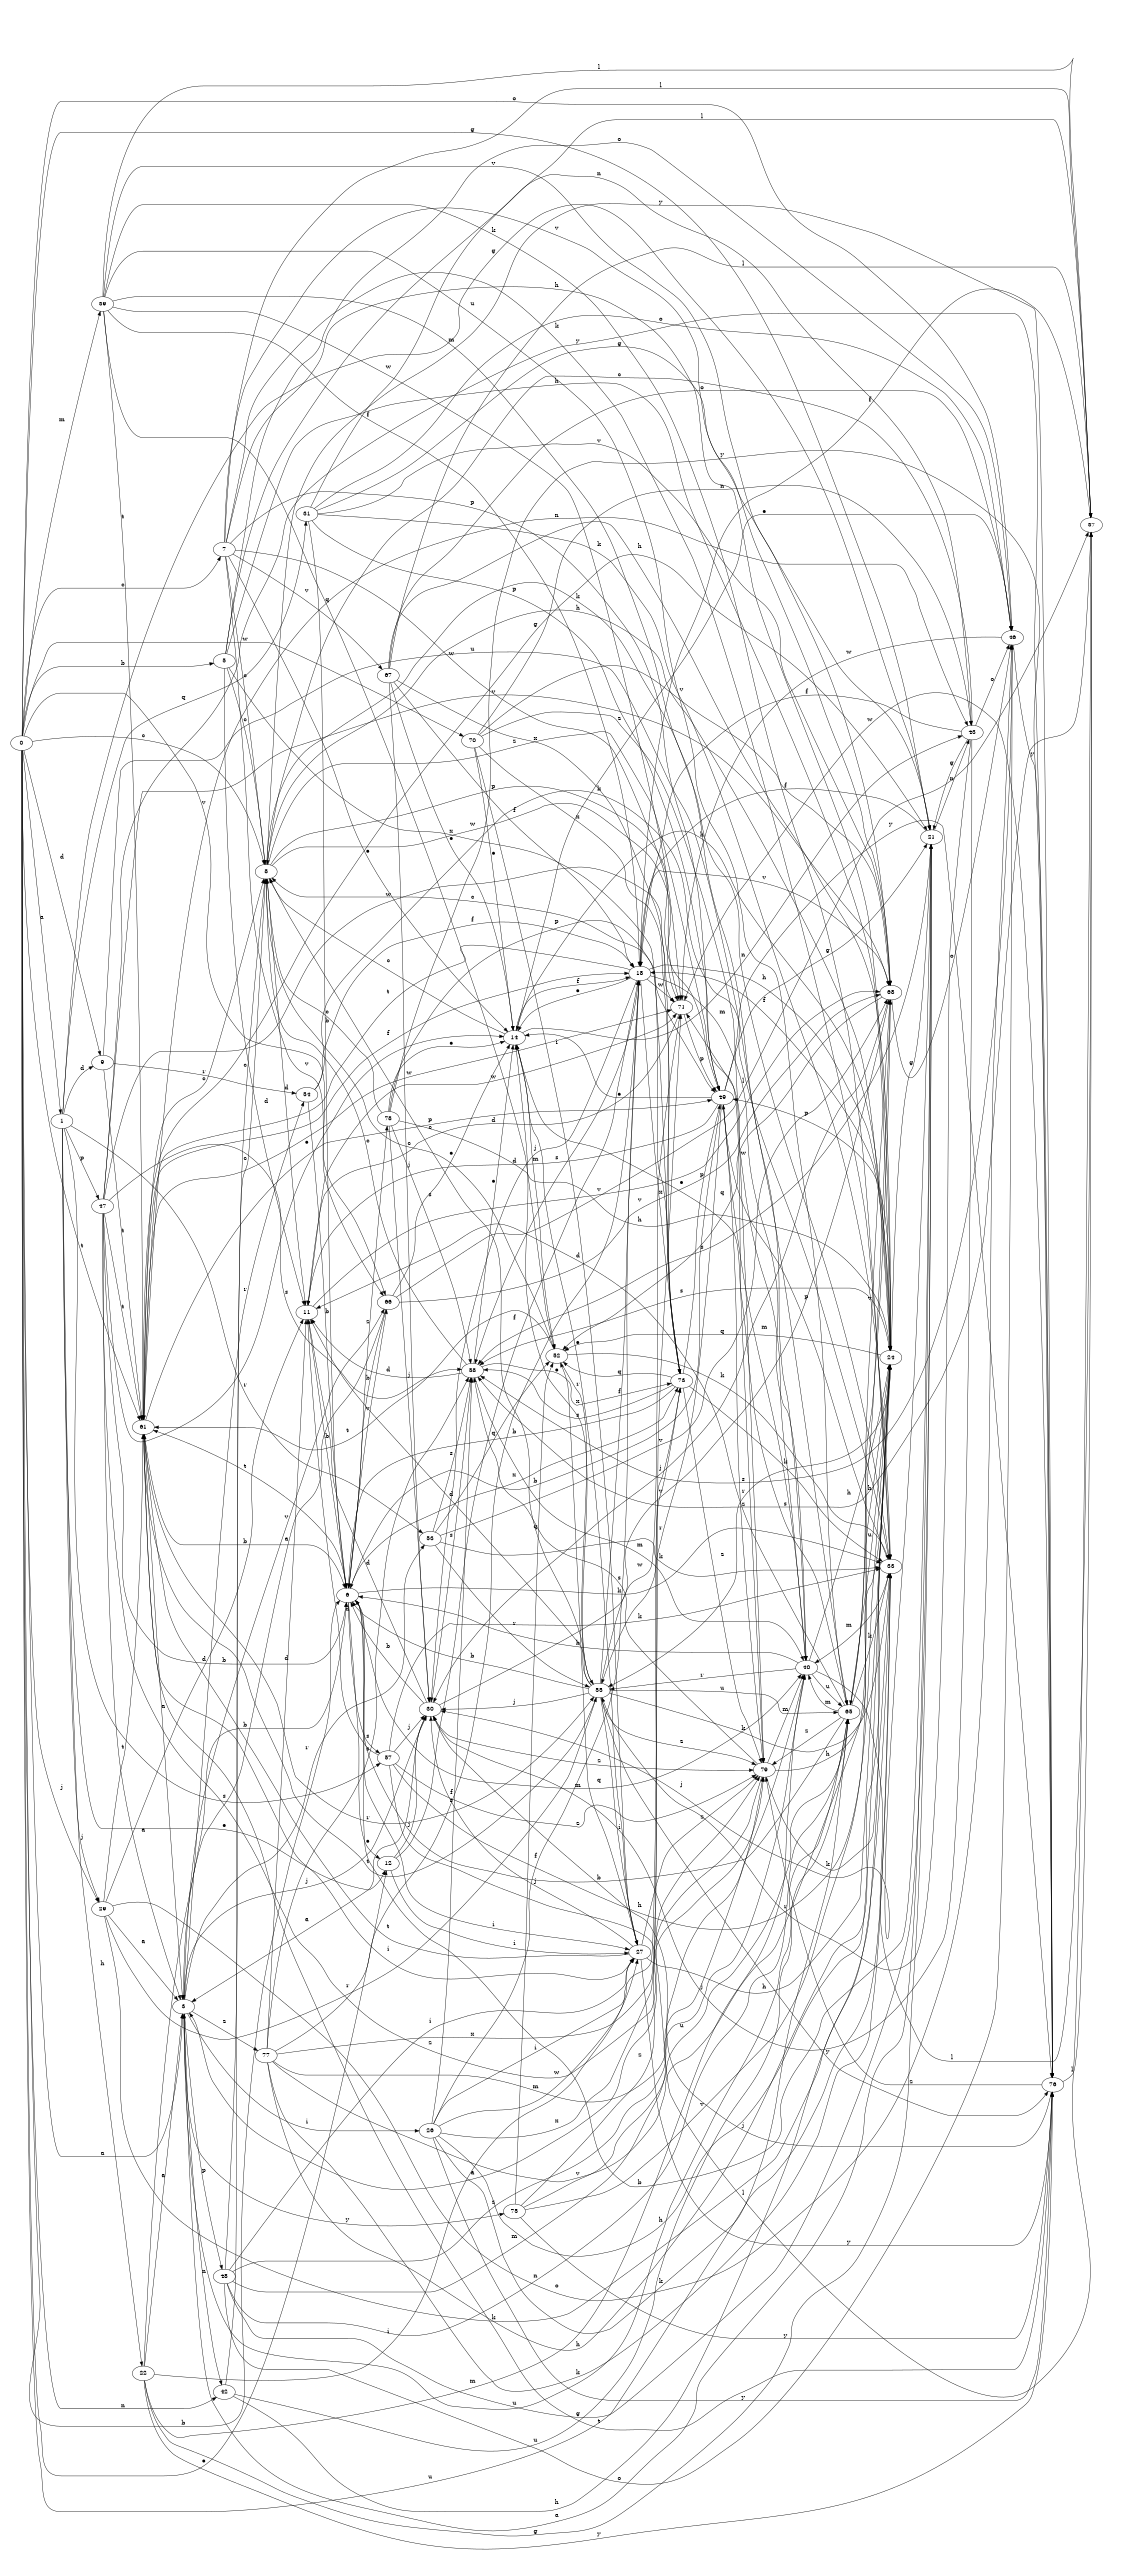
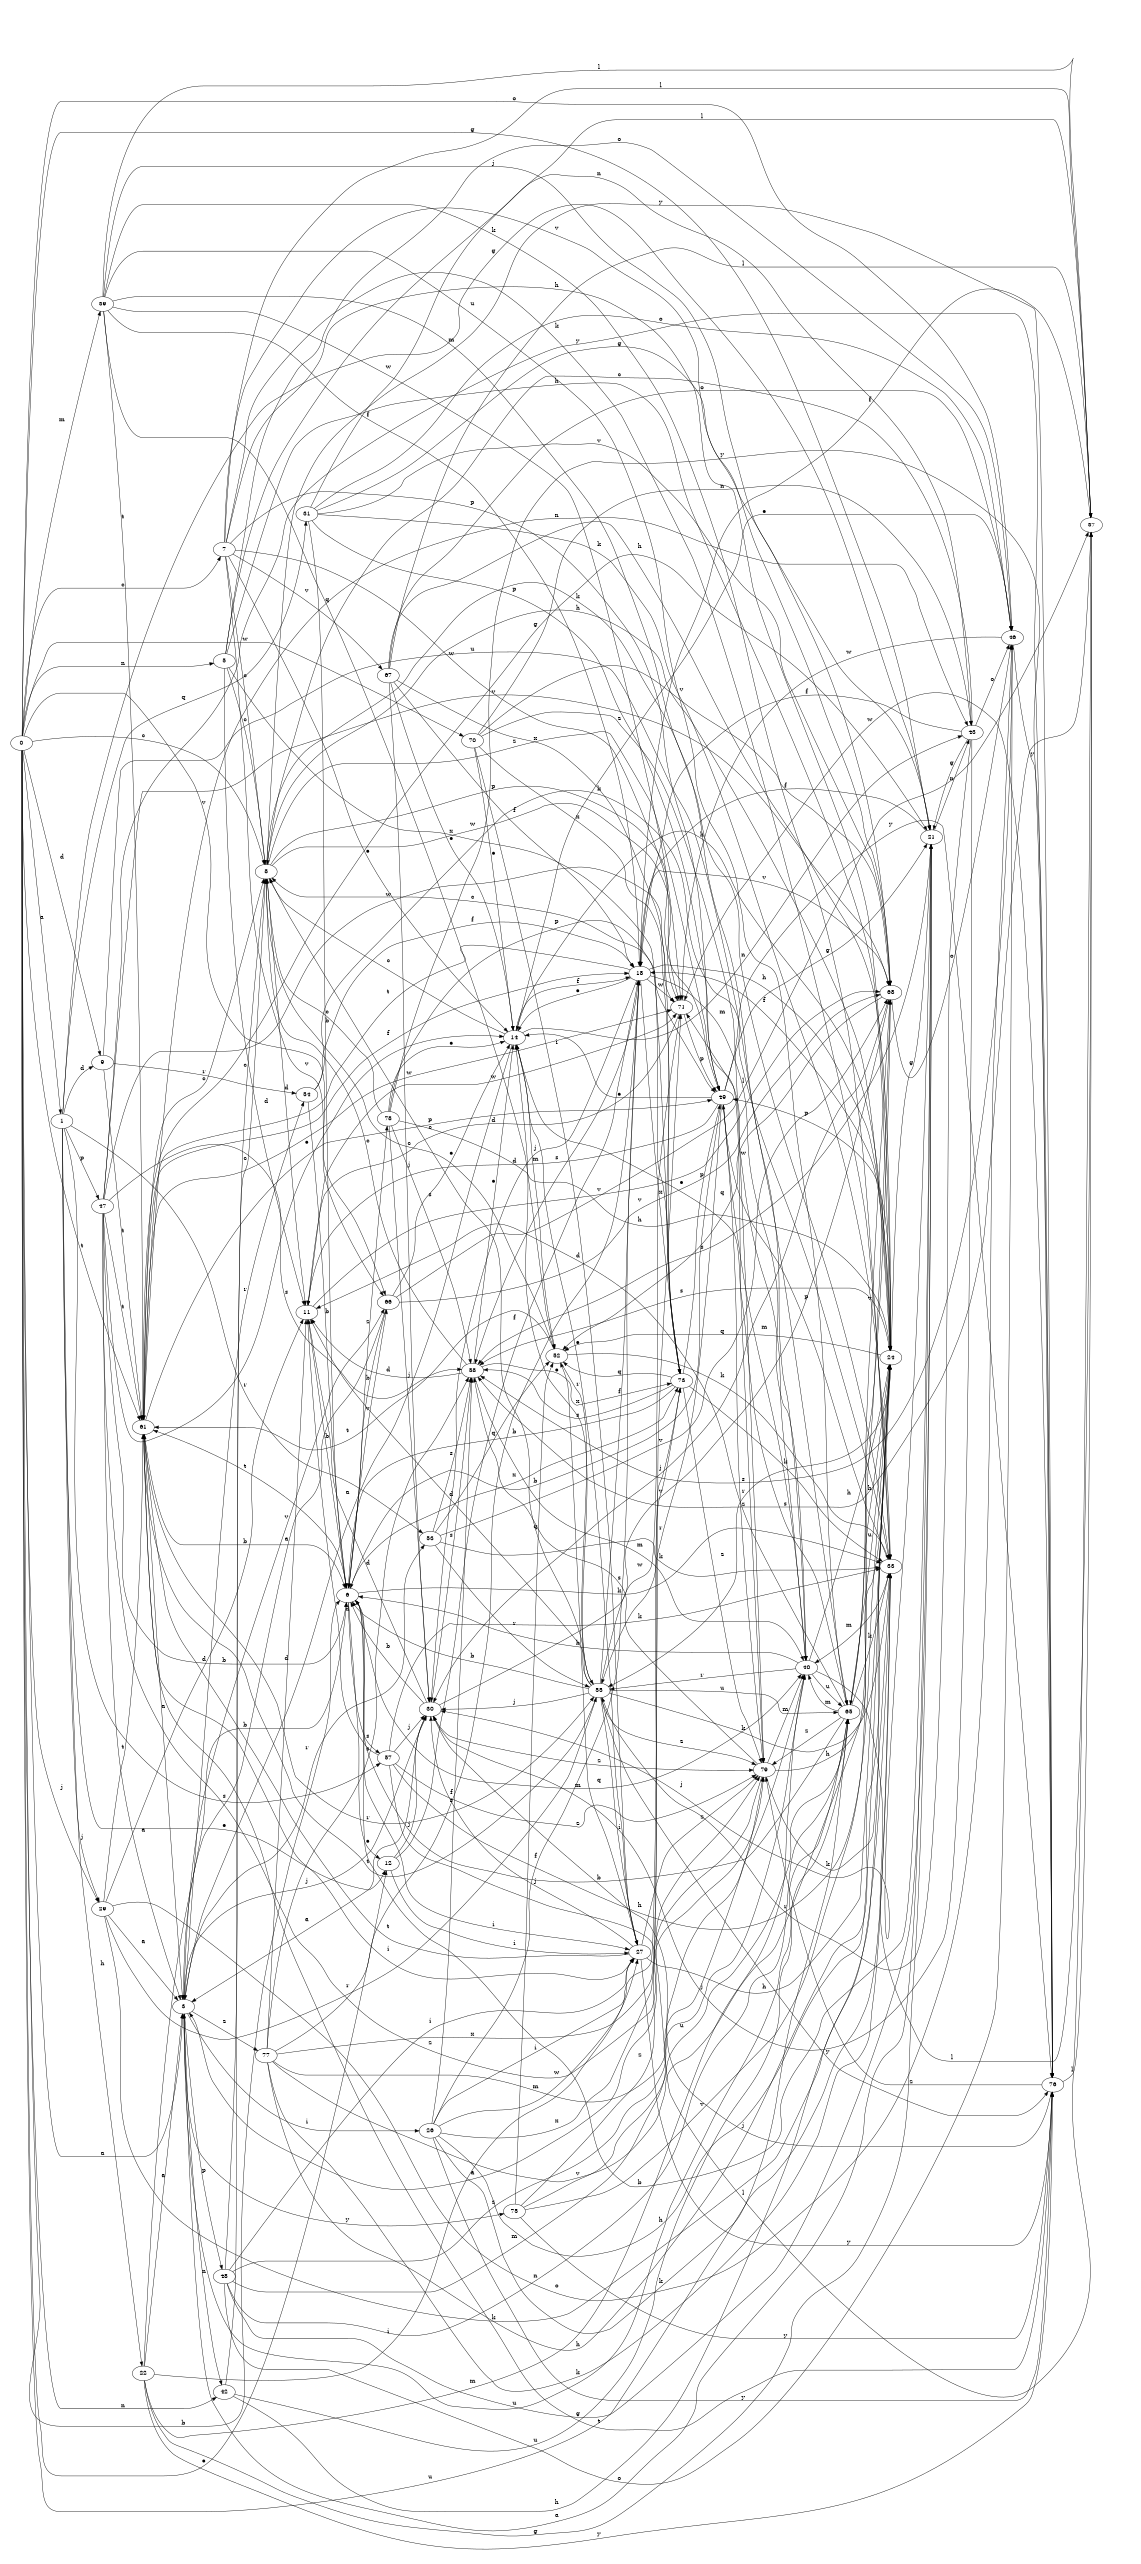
  strict digraph {
    rankdir=LR
    0
    1
    3
    5
    6
    7
    8
    9
    12
    21
    29
    39
    42
    46
    61
    65
    66
    70
    22
    47
    n21 [label=31]
    53
    57
    26
    30
    48
    54
    75
    77
    11
    24
    43
    73
    27
    33
    40
    78
    14
    37
    49
    67
    68
    71
    76
    79
    18
    58
    55
    52
    0 -> 1 [label=a]
    0 -> 3 [label=a]
-   0 -> 5 [label=b]
+   0 -> 5 [label=n]
    0 -> 6 [label=b]
    0 -> 7 [label=c]
    0 -> 8 [label=c]
    0 -> 9 [label=d]
    0 -> 12 [label=e]
    0 -> 21 [label=g]
    0 -> 29 [label=j]
    0 -> 39 [label=m]
    0 -> 42 [label=n]
    0 -> 46 [label=o]
    0 -> 61 [label=t]
    0 -> 65 [label=u]
    0 -> 66 [label=v]
    0 -> 70 [label=w]
    1 -> 9 [label=d]
    1 -> 12 [label=e]
    1 -> 21 [label=g]
    1 -> 29 [label=j]
    1 -> 22 [label=h]
    1 -> 47 [label=p]
    1 -> n21 [label=q]
    1 -> 53 [label=r]
    1 -> 57 [label=s]
    3 -> 42 [label=n]
    3 -> 65 [label=u]
    3 -> 66 [label=v]
    3 -> 53 [label=r]
    3 -> 26 [label=i]
    3 -> 30 [label=j]
    3 -> 48 [label=p]
    3 -> 54 [label=r]
    3 -> 75 [label=y]
    3 -> 77 [label=z]
    5 -> 8 [label=c]
    5 -> 46 [label=o]
    5 -> 11 [label=d]
    5 -> 24 [label=h]
    5 -> 43 [label=n]
    5 -> 73 [label=x]
    6 -> 12 [label=e]
    6 -> 61 [label=t]
    6 -> 66 [label=v]
    6 -> 57 [label=s]
    6 -> 73 [label=x]
    6 -> 27 [label=i]
    6 -> 33 [label=k]
    6 -> 40 [label=m]
    6 -> 78 [label=z]
    7 -> 8 [label=c]
    7 -> 66 [label=v]
    7 -> 24 [label=h]
    7 -> 33 [label=k]
    7 -> 14 [label=e]
    7 -> 37 [label=l]
    7 -> 49 [label=p]
    7 -> 67 [label=v]
    7 -> 68 [label=v]
    7 -> 71 [label=w]
    8 -> 11 [label=d]
    8 -> 24 [label=h]
    8 -> 33 [label=k]
    8 -> 49 [label=p]
    8 -> 71 [label=w]
    8 -> 76 [label=y]
    8 -> 79 [label=z]
    9 -> 61 [label=t]
    9 -> 65 [label=u]
    9 -> 54 [label=r]
    12 -> 30 [label=j]
    12 -> 27 [label=i]
    12 -> 18 [label=f]
    21 -> 3 [label=a]
    21 -> 6 [label=b]
    21 -> 30 [label=j]
    21 -> 43 [label=n]
    21 -> 18 [label=f]
    21 -> 58 [label=s]
    29 -> 3 [label=a]
    29 -> 46 [label=o]
    29 -> 61 [label=t]
    29 -> 11 [label=d]
    29 -> 33 [label=k]
    29 -> 55 [label=r]
    39 -> 61 [label=t]
    39 -> 65 [label=u]
    39 -> 33 [label=k]
    39 -> 40 [label=m]
    39 -> 37 [label=l]
-   39 -> 68 [label=v]
+   39 -> 68 [label=j]
    39 -> 71 [label=w]
    39 -> 18 [label=f]
    39 -> 52 [label=q]
    42 -> 8 [label=c]
    42 -> 65 [label=u]
    42 -> 24 [label=h]
    46 -> 14 [label=e]
    46 -> 71 [label=w]
    46 -> 76 [label=y]
    46 -> 58 [label=s]
    61 -> 3 [label=a]
    61 -> 6 [label=b]
    61 -> 8 [label=c]
    61 -> 21 [label=g]
    61 -> 43 [label=n]
    61 -> 27 [label=i]
    61 -> 49 [label=p]
    61 -> 71 [label=w]
    61 -> 18 [label=f]
    61 -> 55 [label=r]
    65 -> 6 [label=b]
    65 -> 11 [label=d]
    65 -> 24 [label=h]
    65 -> 33 [label=k]
    65 -> 40 [label=m]
    65 -> 14 [label=e]
    65 -> 68 [label=v]
    65 -> 79 [label=z]
    66 -> 3 [label=a]
    66 -> 6 [label=b]
    66 -> 14 [label=e]
    66 -> 37 [label=l]
    66 -> 68 [label=v]
    70 -> 43 [label=n]
    70 -> 73 [label=x]
    70 -> 27 [label=i]
    70 -> 14 [label=e]
    70 -> 68 [label=v]
    70 -> 79 [label=z]
    22 -> 3 [label=a]
    22 -> 6 [label=b]
    22 -> 21 [label=g]
    22 -> 27 [label=i]
    22 -> 40 [label=m]
    22 -> 76 [label=y]
    47 -> 3 [label=a]
    47 -> 6 [label=b]
    47 -> 61 [label=t]
    47 -> 14 [label=e]
    47 -> 68 [label=v]
    47 -> 71 [label=w]
    47 -> 76 [label=y]
    47 -> 79 [label=z]
    47 -> 58 [label=s]
    n21 -> 6 [label=b]
    n21 -> 21 [label=g]
    n21 -> 46 [label=o]
    n21 -> 33 [label=k]
    n21 -> 37 [label=l]
    n21 -> 49 [label=p]
    n21 -> 68 [label=v]
    53 -> 33 [label=k]
    53 -> 68 [label=v]
    53 -> 58 [label=s]
    53 -> 55 [label=r]
    53 -> 52 [label=q]
    57 -> 30 [label=j]
    57 -> 11 [label=d]
    57 -> 24 [label=h]
    57 -> 33 [label=k]
    57 -> 37 [label=l]
    57 -> 79 [label=z]
    26 -> 24 [label=h]
    26 -> 73 [label=x]
    26 -> 27 [label=i]
    26 -> 33 [label=k]
    26 -> 71 [label=w]
    26 -> 76 [label=y]
    26 -> 18 [label=f]
    26 -> 58 [label=s]
    30 -> 3 [label=a]
    30 -> 6 [label=b]
    30 -> 11 [label=d]
    30 -> 68 [label=v]
    30 -> 79 [label=z]
    30 -> 58 [label=s]
    48 -> 8 [label=c]
    48 -> 21 [label=g]
    48 -> 46 [label=o]
    48 -> 65 [label=n]
    48 -> 27 [label=i]
    48 -> 40 [label=m]
    48 -> 79 [label=z]
    54 -> 6 [label=b]
    54 -> 33 [label=k]
    54 -> 18 [label=f]
    75 -> 65 [label=u]
    75 -> 68 [label=v]
    75 -> 76 [label=y]
    75 -> 79 [label=z]
    75 -> 52 [label=q]
    77 -> 11 [label=d]
    77 -> 24 [label=h]
    77 -> 73 [label=x]
    77 -> 33 [label=k]
    77 -> 40 [label=m]
    77 -> 68 [label=v]
    77 -> 18 [label=f]
    77 -> 58 [label=s]
    11 -> 6 [label=b]
    11 -> 68 [label=v]
    11 -> 71 [label=w]
    24 -> 21 [label=g]
    24 -> 65 [label=u]
    24 -> 49 [label=p]
    24 -> 18 [label=f]
    24 -> 58 [label=s]
    24 -> 55 [label=r]
    24 -> 52 [label=q]
    43 -> 8 [label=c]
    43 -> 21 [label=g]
    43 -> 46 [label=o]
    43 -> 30 [label=j]
    43 -> 18 [label=f]
    43 -> 55 [label=r]
    73 -> 6 [label=b]
    73 -> 8 [label=c]
    73 -> 33 [label=k]
    73 -> 49 [label=p]
    73 -> 79 [label=z]
    73 -> 58 [label=s]
    73 -> 52 [label=q]
    27 -> 61 [label=t]
    27 -> 30 [label=j]
    27 -> 24 [label=h]
    27 -> 14 [label=e]
    27 -> 76 [label=y]
    27 -> 79 [label=z]
    27 -> 52 [label=q]
    33 -> 40 [label=m]
    33 -> 49 [label=p]
    40 -> 6 [label=b]
    40 -> 65 [label=u]
    40 -> 24 [label=h]
    40 -> 37 [label=l]
    40 -> 71 [label=w]
    40 -> 55 [label=r]
    78 -> 8 [label=c]
    78 -> 30 [label=j]
    78 -> 24 [label=h]
    78 -> 14 [label=e]
    78 -> 49 [label=p]
    78 -> 76 [label=y]
    78 -> 58 [label=s]
+   14 -> 3 [label=a]
    14 -> 8 [label=c]
    14 -> 24 [label=h]
    14 -> 43 [label=n]
    14 -> 18 [label=f]
    14 -> 52 [label=m]
    37 -> 18 [label=f]
    37 -> 58 [label=s]
    49 -> 6 [label=b]
    49 -> 21 [label=g]
    49 -> 11 [label=d]
    49 -> 40 [label=m]
    49 -> 14 [label=e]
    49 -> 76 [label=y]
    49 -> 79 [label=z]
    49 -> 55 [label=r]
    67 -> 46 [label=o]
    67 -> 30 [label=j]
    67 -> 24 [label=h]
    67 -> 73 [label=x]
    67 -> 14 [label=e]
    67 -> 37 [label=l]
    67 -> 18 [label=f]
    68 -> 46 [label=o]
    68 -> 30 [label=j]
    68 -> 52 [label=q]
    71 -> 11 [label=d]
    71 -> 49 [label=p]
    76 -> 61 [label=t]
    76 -> 30 [label=j]
    76 -> 37 [label=l]
    76 -> 71 [label=w]
    76 -> 79 [label=z]
    79 -> 3 [label=a]
    79 -> 24 [label=h]
    79 -> 33 [label=k]
    79 -> 40 [label=m]
    79 -> 58 [label=s]
    18 -> 61 [label=t]
    18 -> 30 [label=j]
    18 -> 24 [label=h]
    18 -> 73 [label=x]
    18 -> 40 [label=m]
    18 -> 14 [label=e]
    18 -> 68 [label=v]
    18 -> 71 [label=w]
    18 -> 58 [label=s]
    58 -> 8 [label=c]
    58 -> 11 [label=d]
    58 -> 73 [label=x]
    58 -> 40 [label=m]
    58 -> 14 [label=e]
    55 -> 6 [label=b]
    55 -> 8 [label=c]
    55 -> 61 [label=t]
    55 -> 65 [label=u]
    55 -> 30 [label=j]
    55 -> 11 [label=d]
    55 -> 27 [label=i]
    55 -> 33 [label=k]
    55 -> 14 [label=e]
    55 -> 71 [label=w]
    55 -> 76 [label=y]
    55 -> 79 [label=z]
    55 -> 18 [label=f]
    52 -> 8 [label=c]
    52 -> 61 [label=t]
    52 -> 33 [label=k]
    52 -> 55 [label=r]
  }
